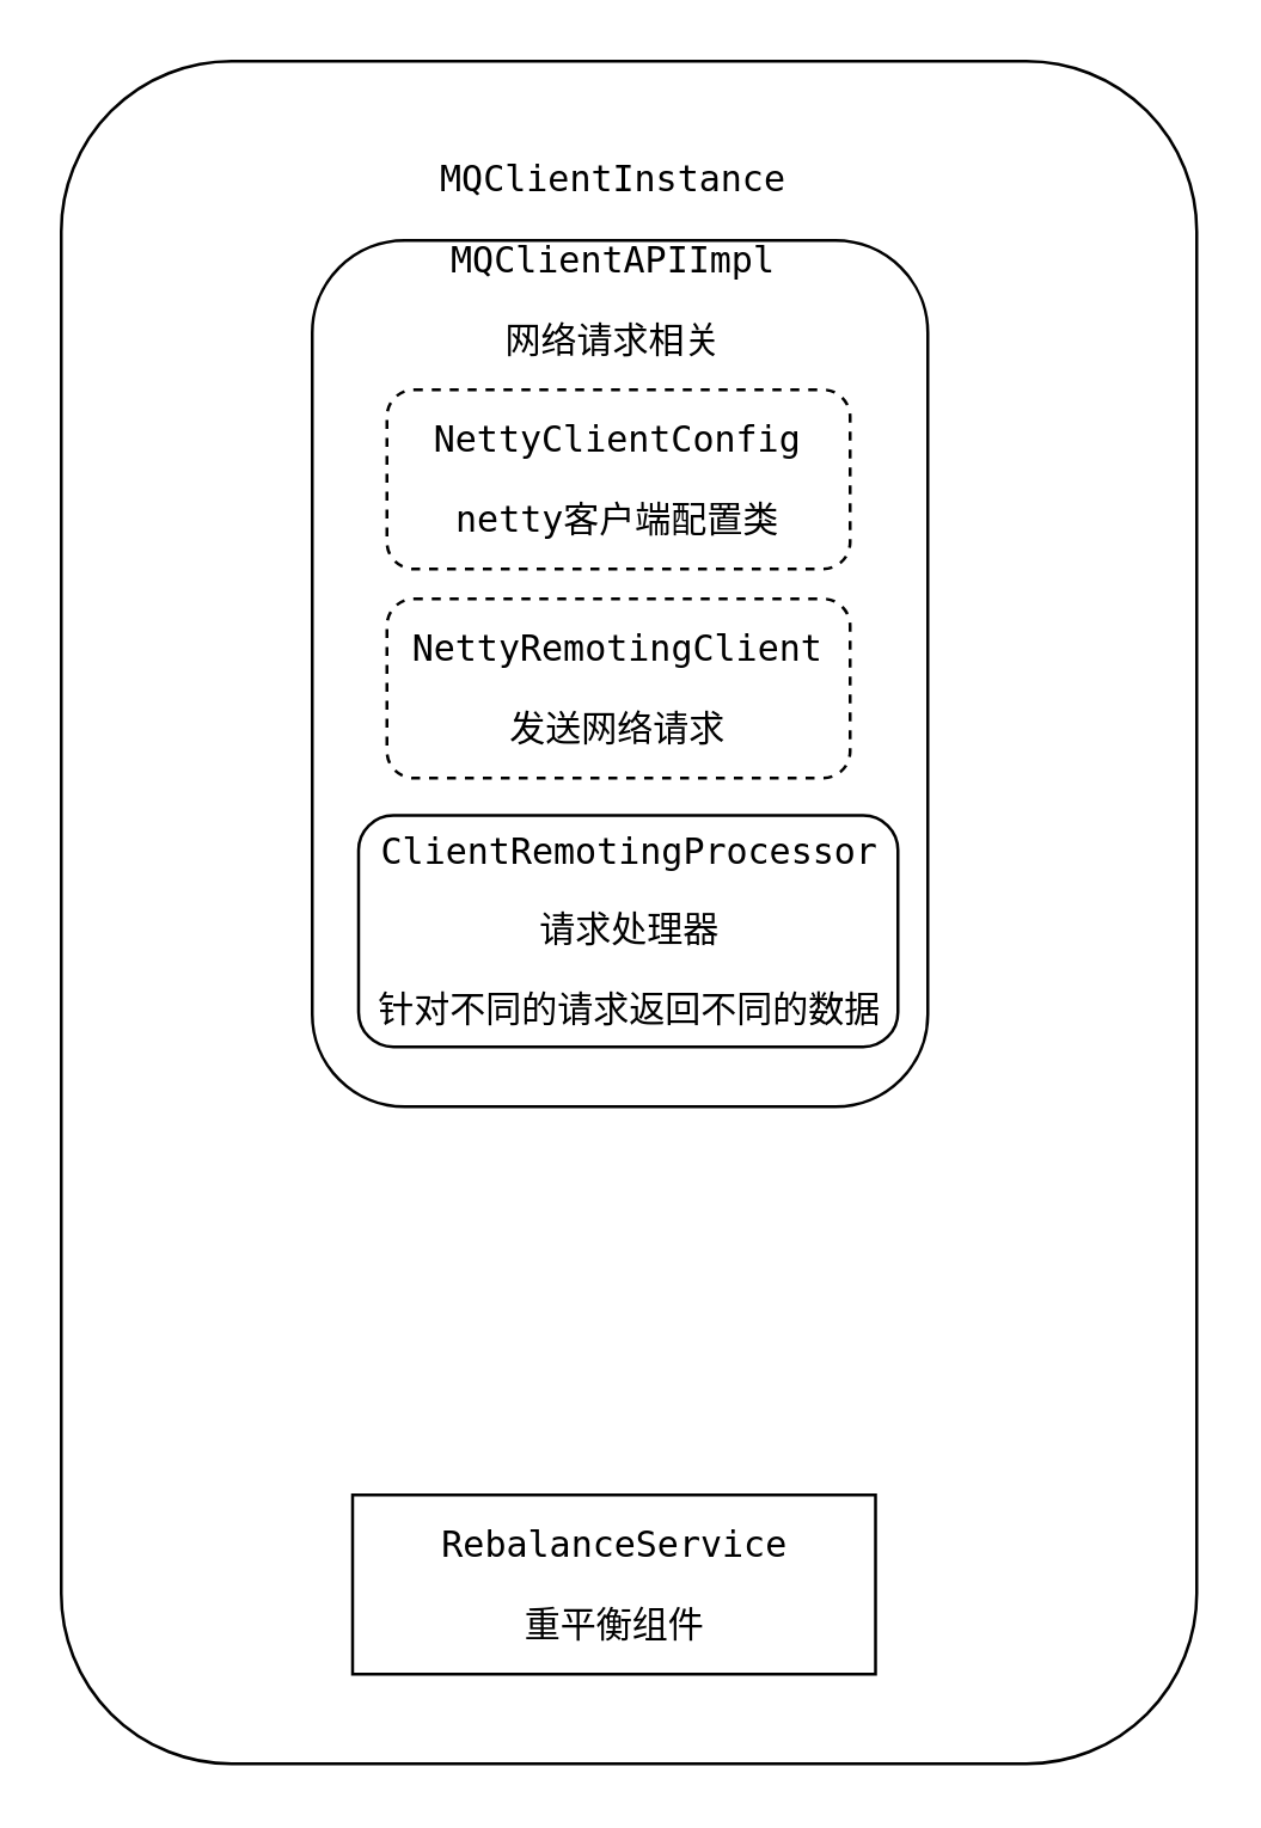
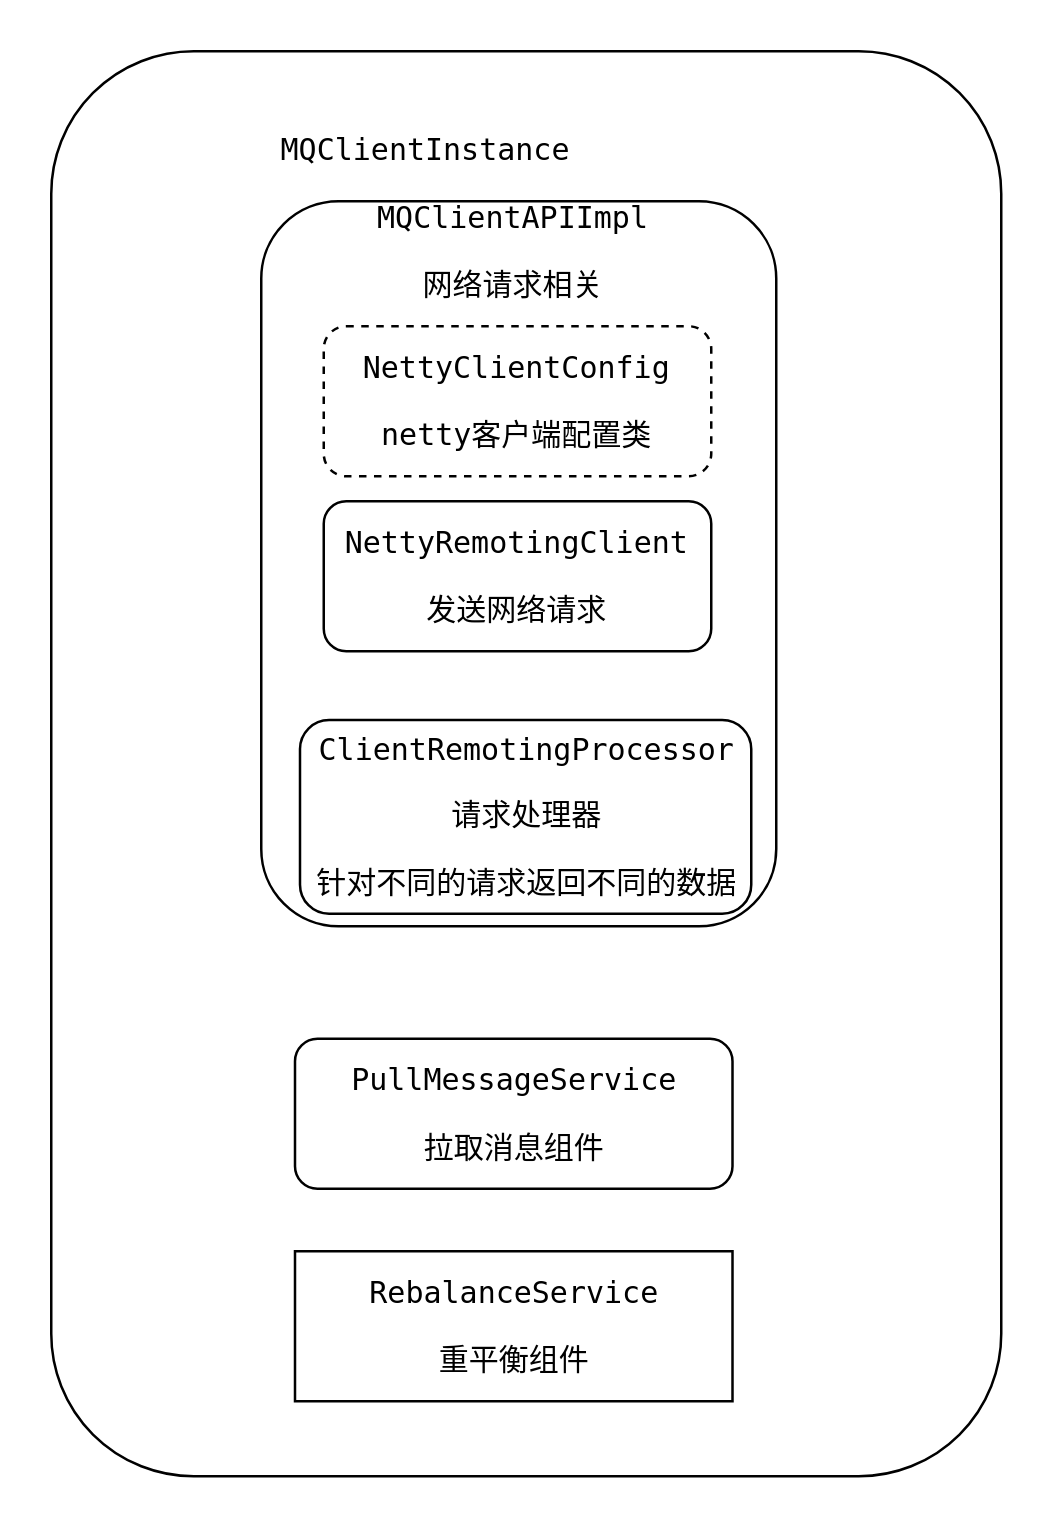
  <mxCell id="0" />
  <mxCell id="1" parent="0" />
  <mxCell id="2" value="" style="rounded=1;whiteSpace=wrap;html=1;" vertex="1" parent="1"><mxGeometry x="20" y="20" width="380" height="570" as="geometry" /></mxCell>
- <mxCell id="3" value="&lt;pre&gt;MQClientInstance&lt;/pre&gt;" style="text;html=1;strokeColor=none;fillColor=none;align=center;verticalAlign=middle;whiteSpace=wrap;rounded=0;" vertex="1" parent="1"><mxGeometry x="135" y="50" width="140" height="20" as="geometry" /></mxCell>
+ <mxCell id="3" value="&lt;pre&gt;MQClientInstance&lt;/pre&gt;" style="text;html=1;strokeColor=none;fillColor=none;align=center;verticalAlign=middle;whiteSpace=wrap;rounded=0;" vertex="1" parent="1"><mxGeometry x="100" y="50" width="140" height="20" as="geometry" /></mxCell>
+ <mxCell id="4" value="&lt;pre&gt;PullMessageService&lt;/pre&gt;&lt;pre&gt;拉取消息组件&lt;/pre&gt;" style="rounded=1;whiteSpace=wrap;html=1;" vertex="1" parent="1"><mxGeometry x="117.5" y="415" width="175" height="60" as="geometry" /></mxCell>
  <mxCell id="5" value="&lt;pre&gt;&lt;pre&gt;RebalanceService&lt;/pre&gt;&lt;pre&gt;重平衡组件&lt;/pre&gt;&lt;/pre&gt;" style="whiteSpace=wrap;html=1;rounded=0;" vertex="1" parent="1"><mxGeometry x="117.5" y="500" width="175" height="60" as="geometry" /></mxCell>
  <mxCell id="6" value="" style="rounded=1;whiteSpace=wrap;html=1;" vertex="1" parent="1"><mxGeometry x="104" y="80" width="206" height="290" as="geometry" /></mxCell>
  <mxCell id="7" value="&lt;pre&gt;MQClientAPIImpl&lt;/pre&gt;&lt;pre&gt;网络请求相关&lt;/pre&gt;" style="text;html=1;strokeColor=none;fillColor=none;align=center;verticalAlign=middle;whiteSpace=wrap;rounded=0;" vertex="1" parent="1"><mxGeometry x="185" y="90" width="40" height="20" as="geometry" /></mxCell>
  <mxCell id="8" value="&lt;pre&gt;NettyClientConfig&lt;/pre&gt;&lt;pre&gt;netty客户端配置类&lt;/pre&gt;" style="rounded=1;whiteSpace=wrap;html=1;dashed=1;" vertex="1" parent="1"><mxGeometry x="129" y="130" width="155" height="60" as="geometry" /></mxCell>
- <mxCell id="9" value="&lt;pre&gt;&lt;pre&gt;NettyRemotingClient&lt;/pre&gt;&lt;pre&gt;发送网络请求&lt;/pre&gt;&lt;/pre&gt;" style="rounded=1;whiteSpace=wrap;html=1;dashed=1;" vertex="1" parent="1"><mxGeometry x="129" y="200" width="155" height="60" as="geometry" /></mxCell>
- <mxCell id="10" value="&lt;pre&gt;&lt;pre&gt;&lt;pre&gt;ClientRemotingProcessor&lt;/pre&gt;&lt;pre&gt;请求处理器&lt;/pre&gt;&lt;pre&gt;针对不同的请求返回不同的数据&lt;/pre&gt;&lt;/pre&gt;&lt;/pre&gt;" style="rounded=1;whiteSpace=wrap;html=1;" vertex="1" parent="1"><mxGeometry x="119.5" y="272.5" width="180.5" height="77.5" as="geometry" /></mxCell>
+ <mxCell id="9" value="&lt;pre&gt;&lt;pre&gt;NettyRemotingClient&lt;/pre&gt;&lt;pre&gt;发送网络请求&lt;/pre&gt;&lt;/pre&gt;" style="rounded=1;whiteSpace=wrap;html=1;" vertex="1" parent="1"><mxGeometry x="129" y="200" width="155" height="60" as="geometry" /></mxCell>
+ <mxCell id="10" value="&lt;pre&gt;&lt;pre&gt;&lt;pre&gt;ClientRemotingProcessor&lt;/pre&gt;&lt;pre&gt;请求处理器&lt;/pre&gt;&lt;pre&gt;针对不同的请求返回不同的数据&lt;/pre&gt;&lt;/pre&gt;&lt;/pre&gt;" style="rounded=1;whiteSpace=wrap;html=1;" vertex="1" parent="1"><mxGeometry x="119.5" y="287.5" width="180.5" height="77.5" as="geometry" /></mxCell>
